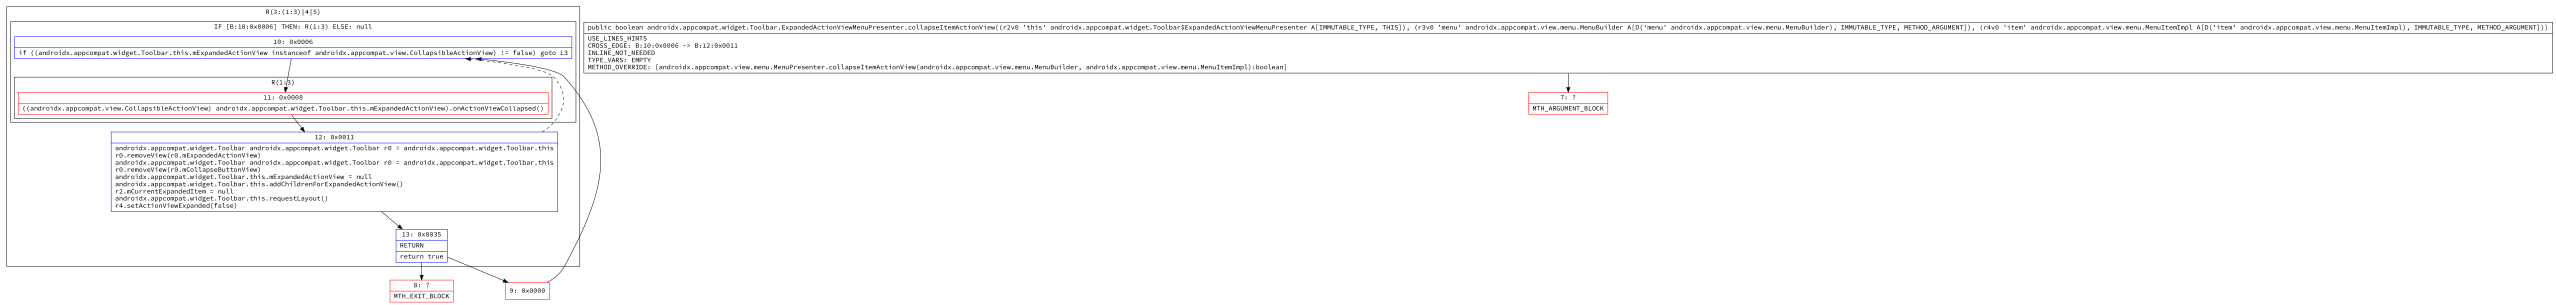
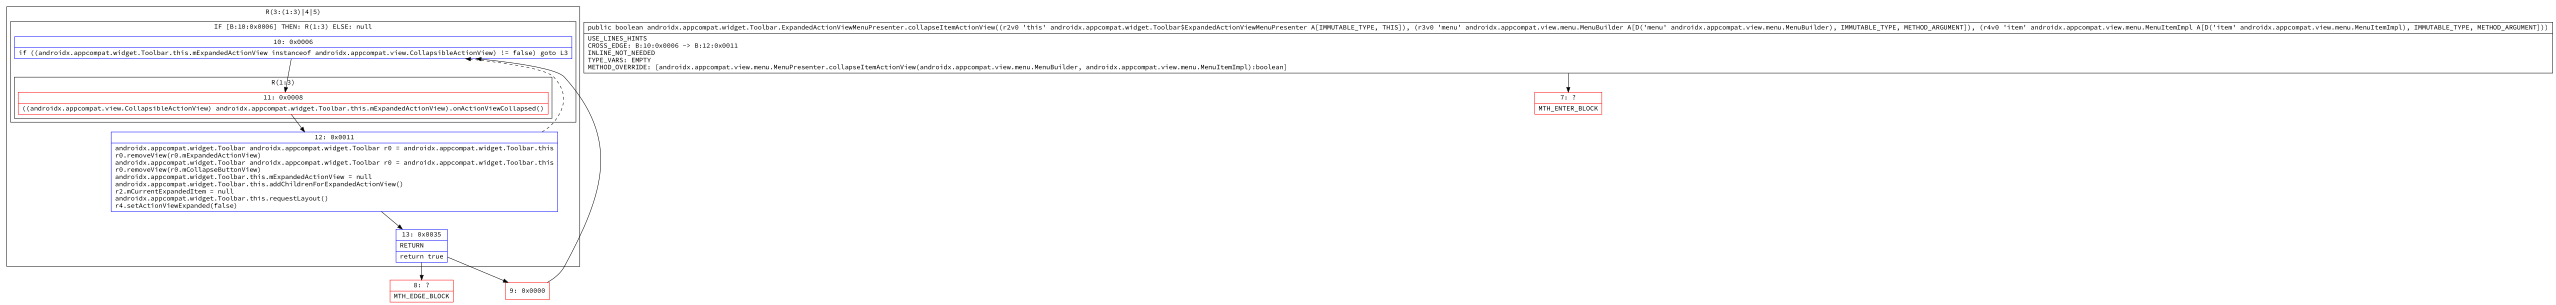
  digraph {
    fontname="Source Code Pro"
    node [color=red fontname="Source Code Pro" shape=record]
    edge [fontname="Source Code Pro"]
    n1 [label="{11\:\ 0x0008|((androidx.appcompat.view.CollapsibleActionView) androidx.appcompat.widget.Toolbar.this.mExpandedActionView).onActionViewCollapsed()\l}"]
    n2 [color=blue label="{10\:\ 0x0006|if ((androidx.appcompat.widget.Toolbar.this.mExpandedActionView instanceof androidx.appcompat.view.CollapsibleActionView) != false) goto L3\l}"]
    n3 [color=blue label="{12\:\ 0x0011|androidx.appcompat.widget.Toolbar androidx.appcompat.widget.Toolbar r0 = androidx.appcompat.widget.Toolbar.this\lr0.removeView(r0.mExpandedActionView)\landroidx.appcompat.widget.Toolbar androidx.appcompat.widget.Toolbar r0 = androidx.appcompat.widget.Toolbar.this\lr0.removeView(r0.mCollapseButtonView)\landroidx.appcompat.widget.Toolbar.this.mExpandedActionView = null\landroidx.appcompat.widget.Toolbar.this.addChildrenForExpandedActionView()\lr2.mCurrentExpandedItem = null\landroidx.appcompat.widget.Toolbar.this.requestLayout()\lr4.setActionViewExpanded(false)\l}"]
    n4 [color=blue label="{13\:\ 0x0035|RETURN\l|return true\l}"]
-   n5 [label="{8\:\ ?|MTH_EXIT_BLOCK\l}"]
+   n5 [label="{8\:\ ?|MTH_EDGE_BLOCK\l}"]
    n6 [label="{9\:\ 0x0000}"]
-   n7 [label="{7\:\ ?|MTH_ARGUMENT_BLOCK\l}"]
+   n7 [label="{7\:\ ?|MTH_ENTER_BLOCK\l}"]
    n8 [label="{public boolean androidx.appcompat.widget.Toolbar.ExpandedActionViewMenuPresenter.collapseItemActionView((r2v0 'this' androidx.appcompat.widget.Toolbar$ExpandedActionViewMenuPresenter A[IMMUTABLE_TYPE, THIS]), (r3v0 'menu' androidx.appcompat.view.menu.MenuBuilder A[D('menu' androidx.appcompat.view.menu.MenuBuilder), IMMUTABLE_TYPE, METHOD_ARGUMENT]), (r4v0 'item' androidx.appcompat.view.menu.MenuItemImpl A[D('item' androidx.appcompat.view.menu.MenuItemImpl), IMMUTABLE_TYPE, METHOD_ARGUMENT]))  | USE_LINES_HINTS\lCROSS_EDGE: B:10:0x0006 \-\> B:12:0x0011\lINLINE_NOT_NEEDED\lTYPE_VARS: EMPTY\lMETHOD_OVERRIDE: [androidx.appcompat.view.menu.MenuPresenter.collapseItemActionView(androidx.appcompat.view.menu.MenuBuilder, androidx.appcompat.view.menu.MenuItemImpl):boolean]\l}" color=""]
    subgraph cluster_1 {
      label="R(3:(1:3)|4|5)"
      n3
      n4
      subgraph cluster_2 {
        label="IF [B:10:0x0006] THEN: R(1:3) ELSE: null"
        n2
        subgraph cluster_3 {
          label="R(1:3)"
          n1
        }
      }
    }
    n1 -> n3
    n2 -> n1
    n3 -> n2 [style=dashed]
    n3 -> n4
    n4 -> n5
    n4 -> n6
    n6 -> n2
    n8 -> n7
  }
